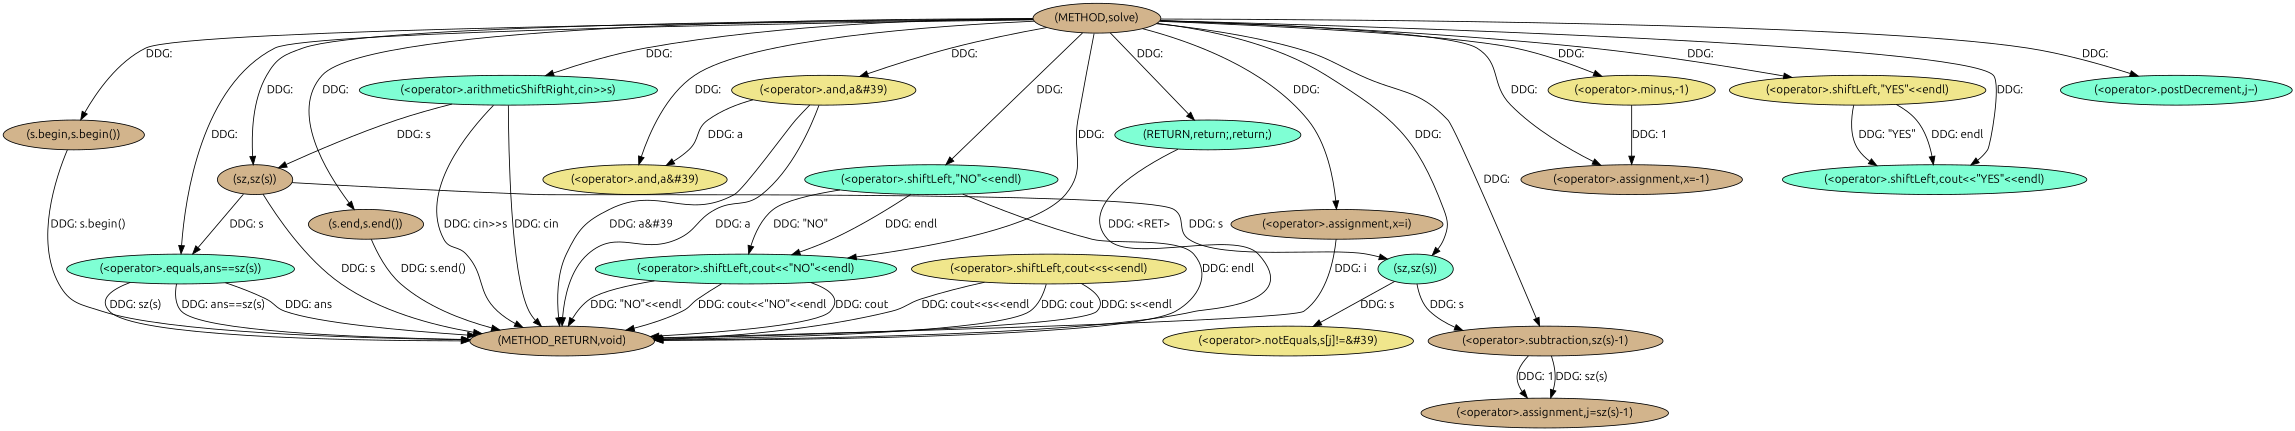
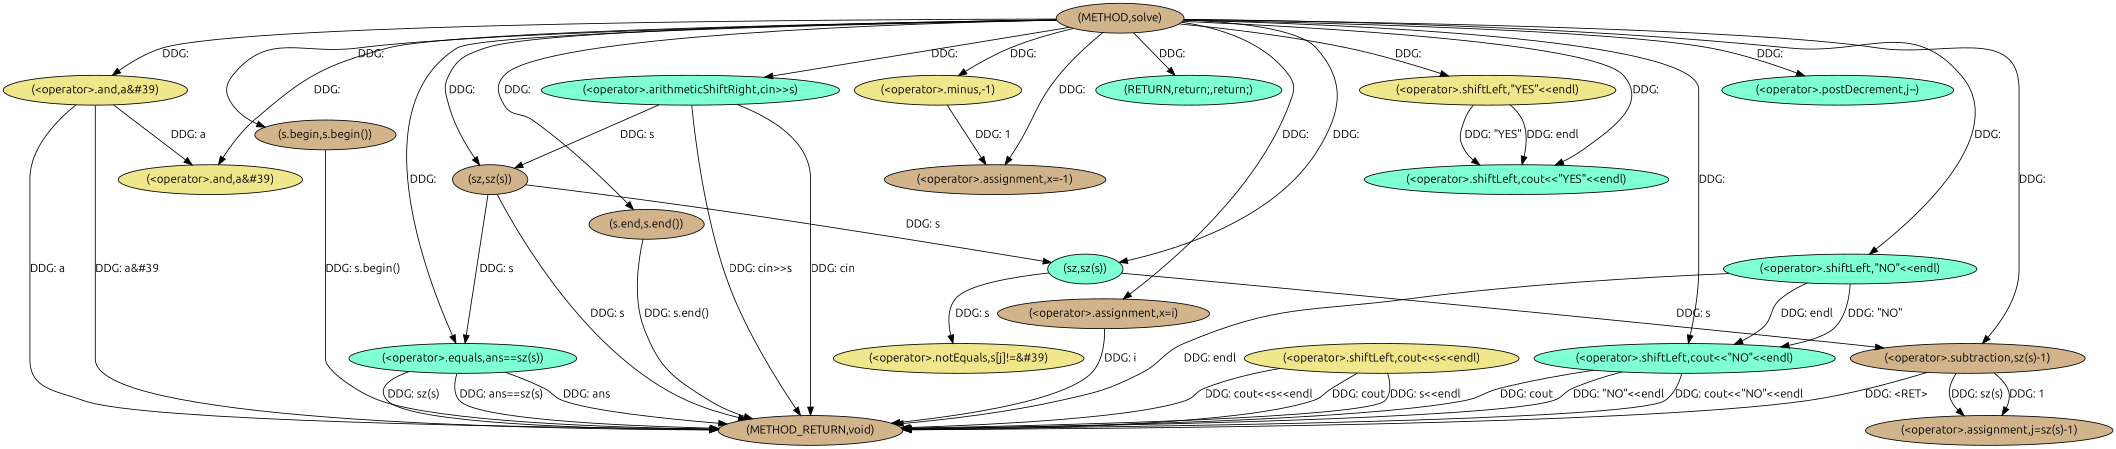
  digraph {
    fontname=Ubuntu
    node [fillcolor=tan fontname=Ubuntu style=filled]
    edge [fontname=Ubuntu]
    n1 [label="(METHOD,solve)"]
    n2 [fillcolor=aquamarine label="(<operator>.arithmeticShiftRight,cin>>s)"]
    n3 [fillcolor=khaki label="(<operator>.and,a&#39)"]
    n4 [label="(<operator>.assignment,x=-1)"]
    n5 [fillcolor=aquamarine label="(<operator>.shiftLeft,cout<<\"YES\"<<endl)"]
    n6 [label="(s.begin,s.begin())"]
    n7 [fillcolor=aquamarine label="(<operator>.equals,ans==sz(s))"]
    n8 [fillcolor=khaki label="(<operator>.and,a&#39)"]
    n9 [label="(s.end,s.end())"]
    n10 [fillcolor=aquamarine label="(<operator>.shiftLeft,cout<<\"NO\"<<endl)"]
    n11 [fillcolor=aquamarine label="(RETURN,return;,return;)"]
    n12 [label="(<operator>.subtraction,sz(s)-1)"]
    n13 [fillcolor=khaki label="(<operator>.minus,-1)"]
    n14 [fillcolor=khaki label="(<operator>.shiftLeft,\"YES\"<<endl)"]
    n15 [label="(<operator>.assignment,x=i)"]
    n16 [label="(sz,sz(s))"]
    n17 [fillcolor=aquamarine label="(<operator>.postDecrement,j--)"]
    n18 [fillcolor=aquamarine label="(sz,sz(s))"]
    n19 [fillcolor=aquamarine label="(<operator>.shiftLeft,\"NO\"<<endl)"]
    n20 [label="(METHOD_RETURN,void)"]
    n21 [label="(<operator>.assignment,j=sz(s)-1)"]
    n22 [fillcolor=khaki label="(<operator>.notEquals,s[j]!=&#39)"]
    n23 [fillcolor=khaki label="(<operator>.shiftLeft,cout<<s<<endl)"]
    n1 -> n2 [label="DDG: "]
    n1 -> n3 [label="DDG: "]
    n1 -> n4 [label="DDG: "]
    n1 -> n5 [label="DDG: "]
    n1 -> n6 [label="DDG: "]
    n1 -> n7 [label="DDG: "]
    n1 -> n8 [label="DDG: "]
    n1 -> n9 [label="DDG: "]
    n1 -> n10 [label="DDG: "]
    n1 -> n11 [label="DDG: "]
    n1 -> n12 [label="DDG: "]
    n1 -> n13 [label="DDG: "]
    n1 -> n14 [label="DDG: "]
    n1 -> n15 [label="DDG: "]
    n1 -> n16 [label="DDG: "]
    n1 -> n17 [label="DDG: "]
    n1 -> n18 [label="DDG: "]
    n1 -> n19 [label="DDG: "]
    n2 -> n16 [label="DDG: s"]
    n2 -> n20 [label="DDG: cin>>s"]
    n2 -> n20 [label="DDG: cin"]
    n3 -> n8 [label="DDG: a"]
    n3 -> n20 [label="DDG: a"]
    n3 -> n20 [label="DDG: a&#39"]
    n6 -> n20 [label="DDG: s.begin()"]
    n7 -> n20 [label="DDG: sz(s)"]
    n7 -> n20 [label="DDG: ans==sz(s)"]
    n7 -> n20 [label="DDG: ans"]
    n9 -> n20 [label="DDG: s.end()"]
    n10 -> n20 [label="DDG: cout"]
    n10 -> n20 [label="DDG: \"NO\"<<endl"]
    n10 -> n20 [label="DDG: cout<<\"NO\"<<endl"]
-   n11 -> n20 [label="DDG: <RET>"]
+   n12 -> n20 [label="DDG: <RET>"]
    n12 -> n21 [label="DDG: 1"]
    n12 -> n21 [label="DDG: sz(s)"]
    n13 -> n4 [label="DDG: 1"]
    n14 -> n5 [label="DDG: \"YES\""]
    n14 -> n5 [label="DDG: endl"]
    n15 -> n20 [label="DDG: i"]
    n16 -> n7 [label="DDG: s"]
    n16 -> n18 [label="DDG: s"]
    n16 -> n20 [label="DDG: s"]
    n18 -> n12 [label="DDG: s"]
    n18 -> n22 [label="DDG: s"]
    n19 -> n10 [label="DDG: endl"]
    n19 -> n10 [label="DDG: \"NO\""]
    n19 -> n20 [label="DDG: endl"]
    n23 -> n20 [label="DDG: cout<<s<<endl"]
    n23 -> n20 [label="DDG: cout"]
    n23 -> n20 [label="DDG: s<<endl"]
  }
